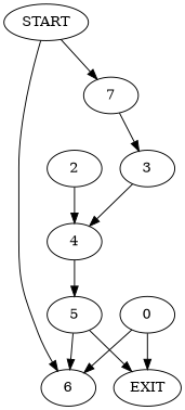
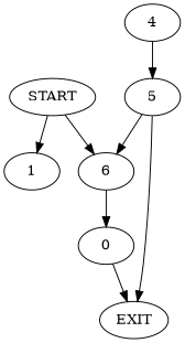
  digraph {
    n1 [label=START]
-   1 [label=7]
+   1
    6
-   3
    n5 [label=0]
-   2
    4
    5
    n9 [label=EXIT]
    n1 -> 1
    n1 -> 6
-   1 -> 3
-   n5 -> 6
-   3 -> 4
+   6 -> n5
    n5 -> n9
-   2 -> 4
    4 -> 5
    5 -> 6
    5 -> n9
  }
